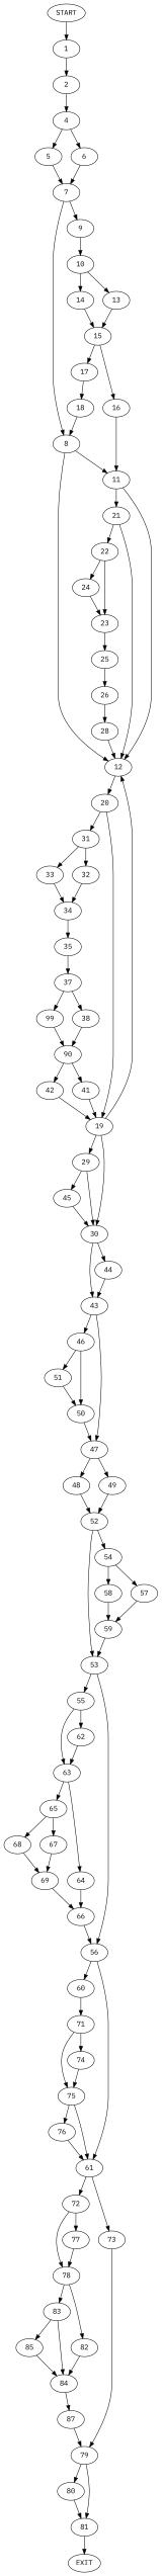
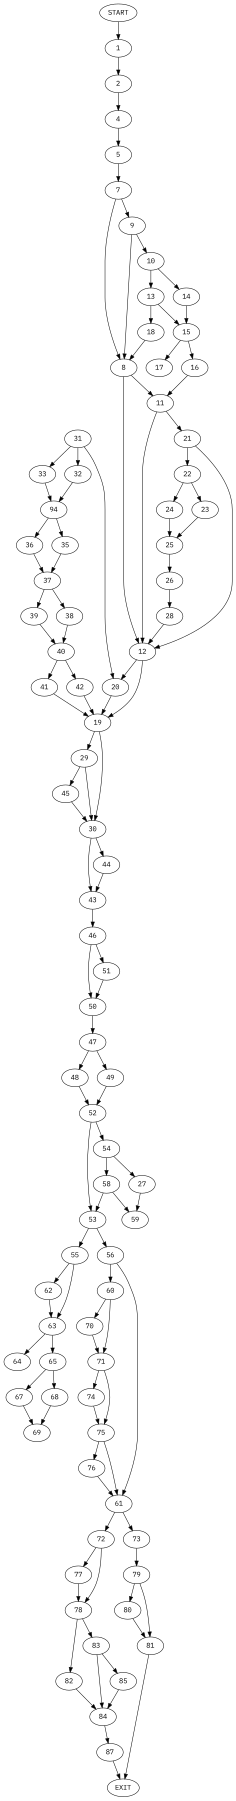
  digraph {
    fontname="IBM Plex Mono"
    node [fontname="IBM Plex Mono"]
    edge [fontname="IBM Plex Mono"]
    n1 [label=START]
    1
    2
    n4 [label=EXIT]
    4
    5
-   6
    7
    8
    9
    11
    12
    10
    21
    19
    20
    13
    14
    15
    22
    29
    30
    31
    16
    17
    18
    45
    43
    44
    32
    33
    23
    24
    25
    26
    28
    46
    47
-   34
+   34 [label=94]
    35
+   36
    37
    38
-   39 [label=99]
-   40 [label=90]
+   39
+   40
    41
    42
    50
    51
    48
    49
    52
    53
    54
    55
    56
-   57
+   57 [label=27]
    58
    62
    63
    60
    61
    59
    64
    65
+   70
    71
    72
    73
    74
    75
    77
    78
    79
-   66
    67
    68
    69
    76
    82
    83
    80
    81
    84
    85
    87
    n1 -> 1
    1 -> 2
    2 -> 4
    4 -> 5
-   4 -> 6
    5 -> 7
-   6 -> 7
    7 -> 8
    7 -> 9
    8 -> 11
    8 -> 12
+   9 -> 8
    9 -> 10
    11 -> 12
    11 -> 21
-   19 -> 12
+   12 -> 19
    12 -> 20
    10 -> 13
    10 -> 14
    21 -> 12
    21 -> 22
    19 -> 29
    19 -> 30
    20 -> 19
-   20 -> 31
+   31 -> 20
    13 -> 15
    14 -> 15
    15 -> 16
    15 -> 17
    22 -> 23
    22 -> 24
    29 -> 30
    29 -> 45
    30 -> 43
    30 -> 44
    31 -> 32
    31 -> 33
    16 -> 11
-   17 -> 18
+   13 -> 18
    18 -> 8
    45 -> 30
    43 -> 46
-   43 -> 47
    44 -> 43
    32 -> 34
    33 -> 34
    23 -> 25
-   24 -> 23
+   24 -> 25
    25 -> 26
    26 -> 28
    28 -> 12
    46 -> 50
    46 -> 51
    47 -> 48
    47 -> 49
    34 -> 35
+   34 -> 36
    35 -> 37
+   36 -> 37
    37 -> 38
    37 -> 39
    38 -> 40
    39 -> 40
    40 -> 41
    40 -> 42
    41 -> 19
    42 -> 19
    50 -> 47
    51 -> 50
    48 -> 52
    49 -> 52
    52 -> 53
    52 -> 54
    53 -> 55
    53 -> 56
    54 -> 57
    54 -> 58
    55 -> 62
    55 -> 63
    56 -> 60
    56 -> 61
    57 -> 59
    58 -> 59
    62 -> 63
    63 -> 64
    63 -> 65
+   60 -> 70
    60 -> 71
    61 -> 72
    61 -> 73
-   59 -> 53
-   64 -> 66
+   58 -> 53
    65 -> 67
    65 -> 68
+   70 -> 71
    71 -> 74
    71 -> 75
    72 -> 77
    72 -> 78
    73 -> 79
    74 -> 75
    75 -> 61
    75 -> 76
    77 -> 78
    78 -> 82
    78 -> 83
    79 -> 80
    79 -> 81
-   66 -> 56
    67 -> 69
    68 -> 69
-   69 -> 66
    76 -> 61
    82 -> 84
    83 -> 84
    83 -> 85
    80 -> 81
    81 -> n4
    84 -> 87
    85 -> 84
-   87 -> 79
+   87 -> n4
  }
